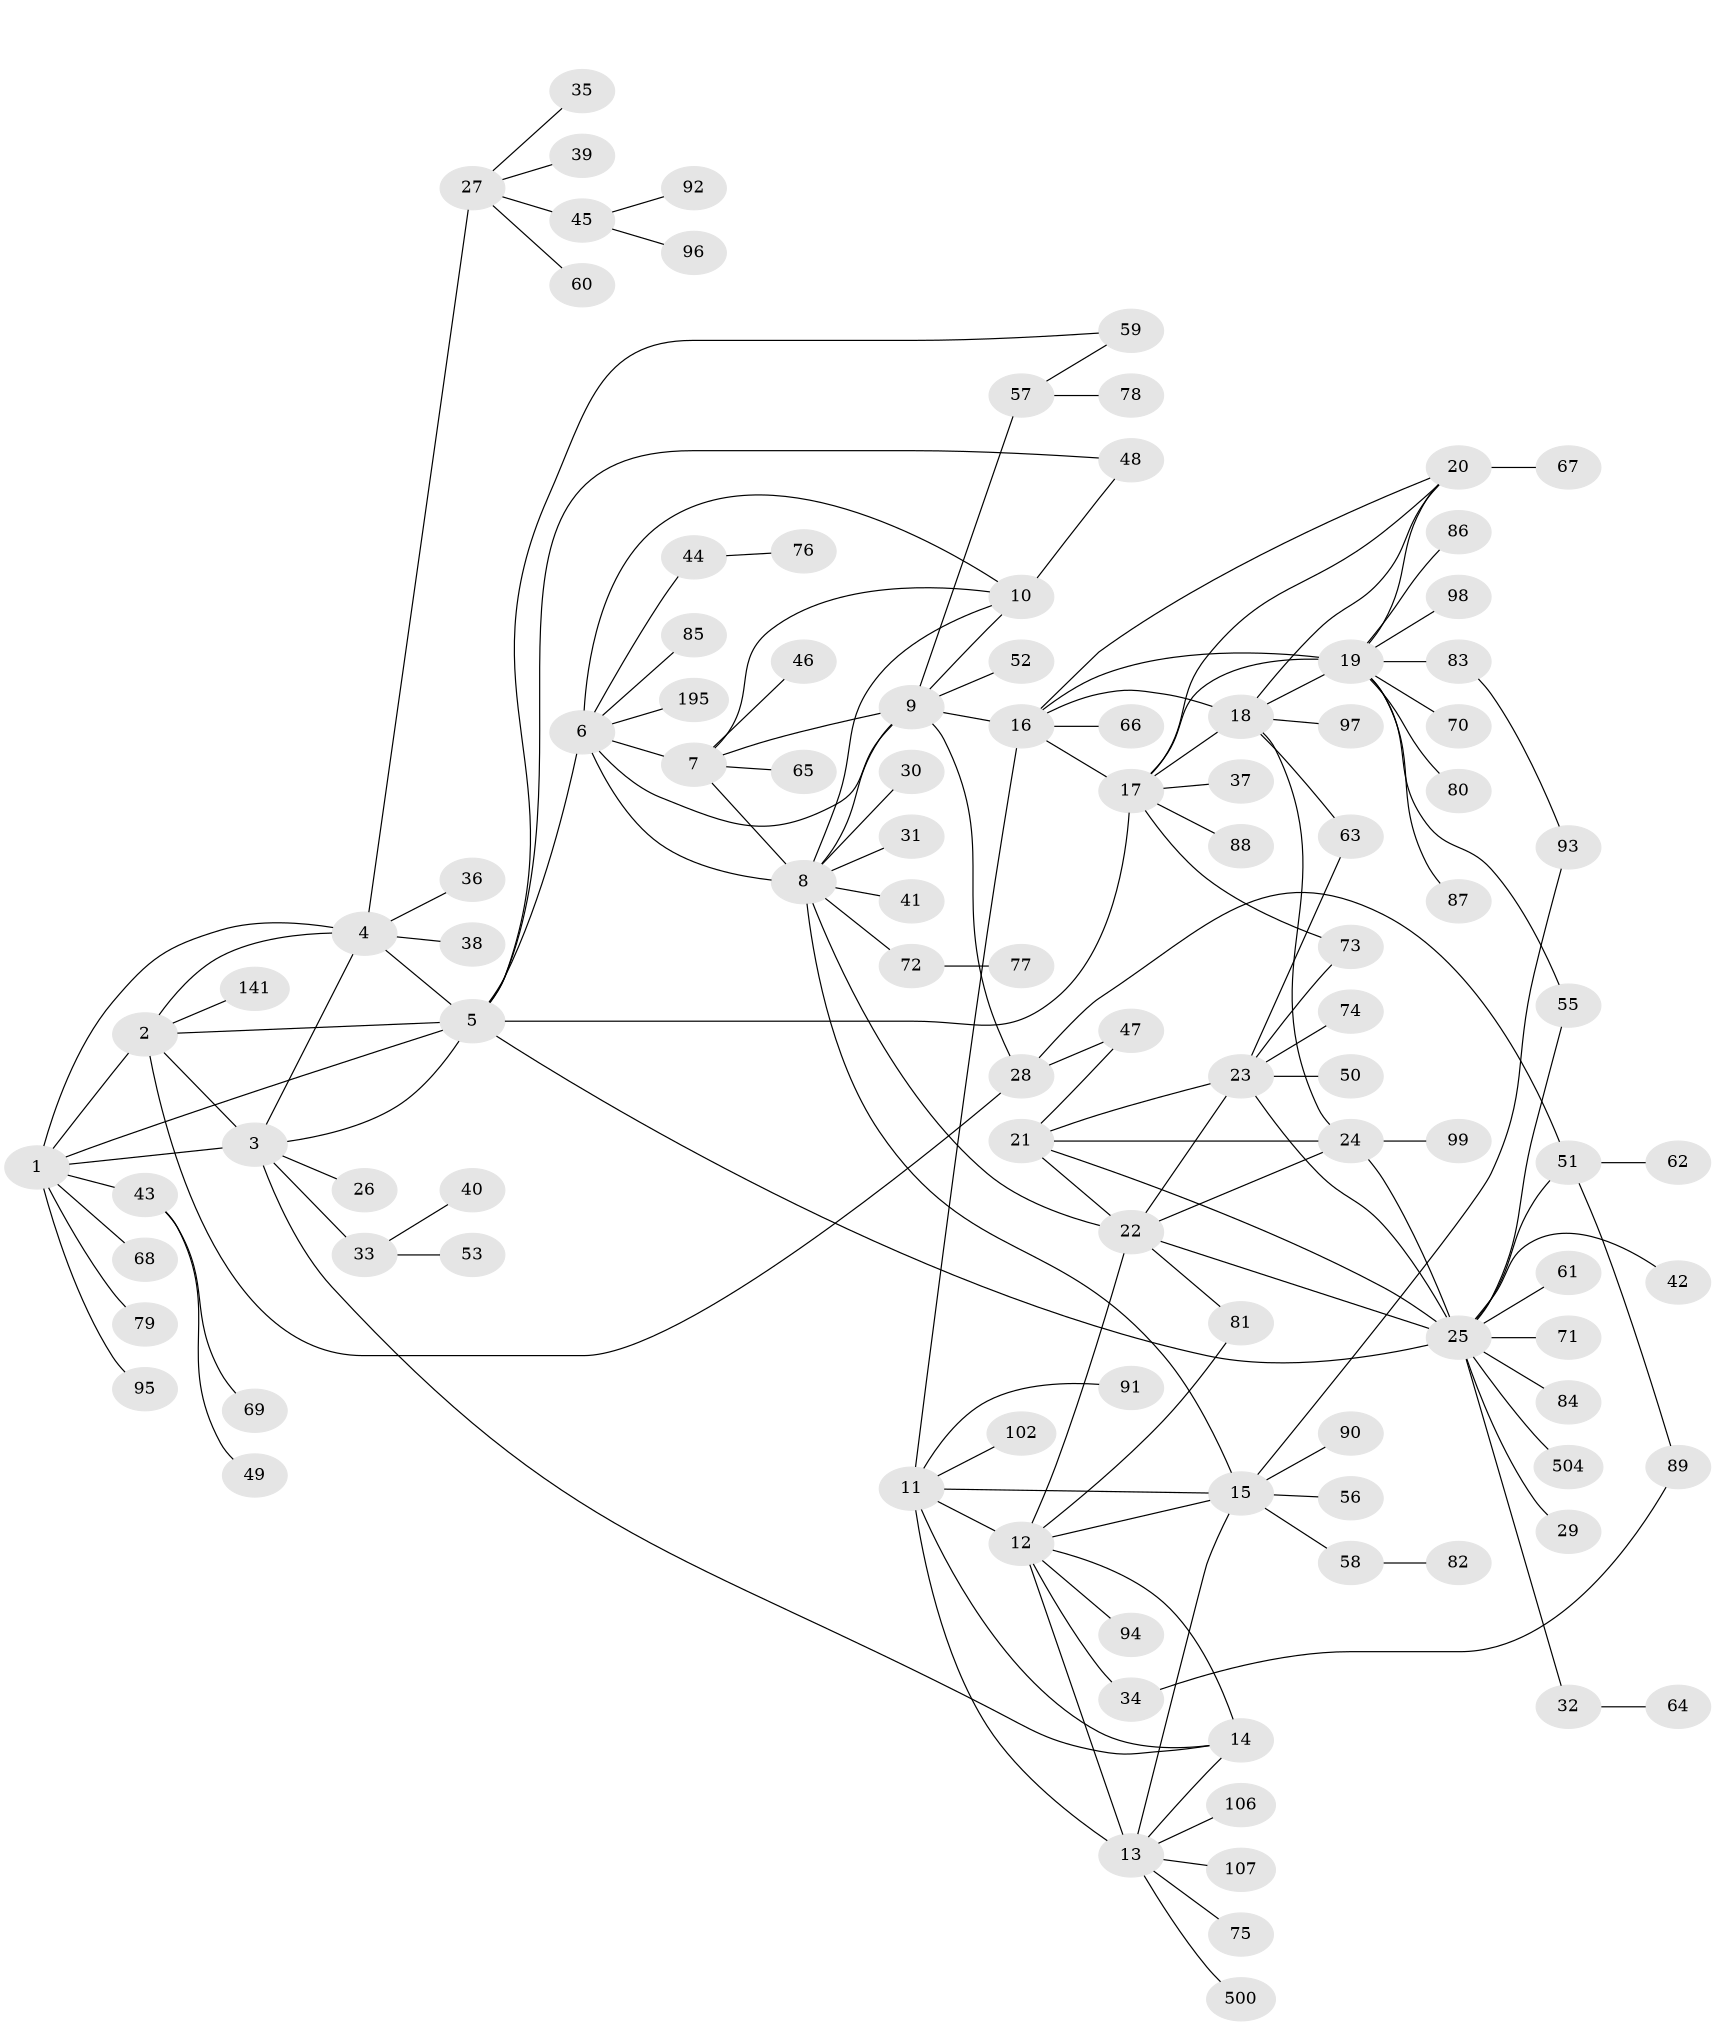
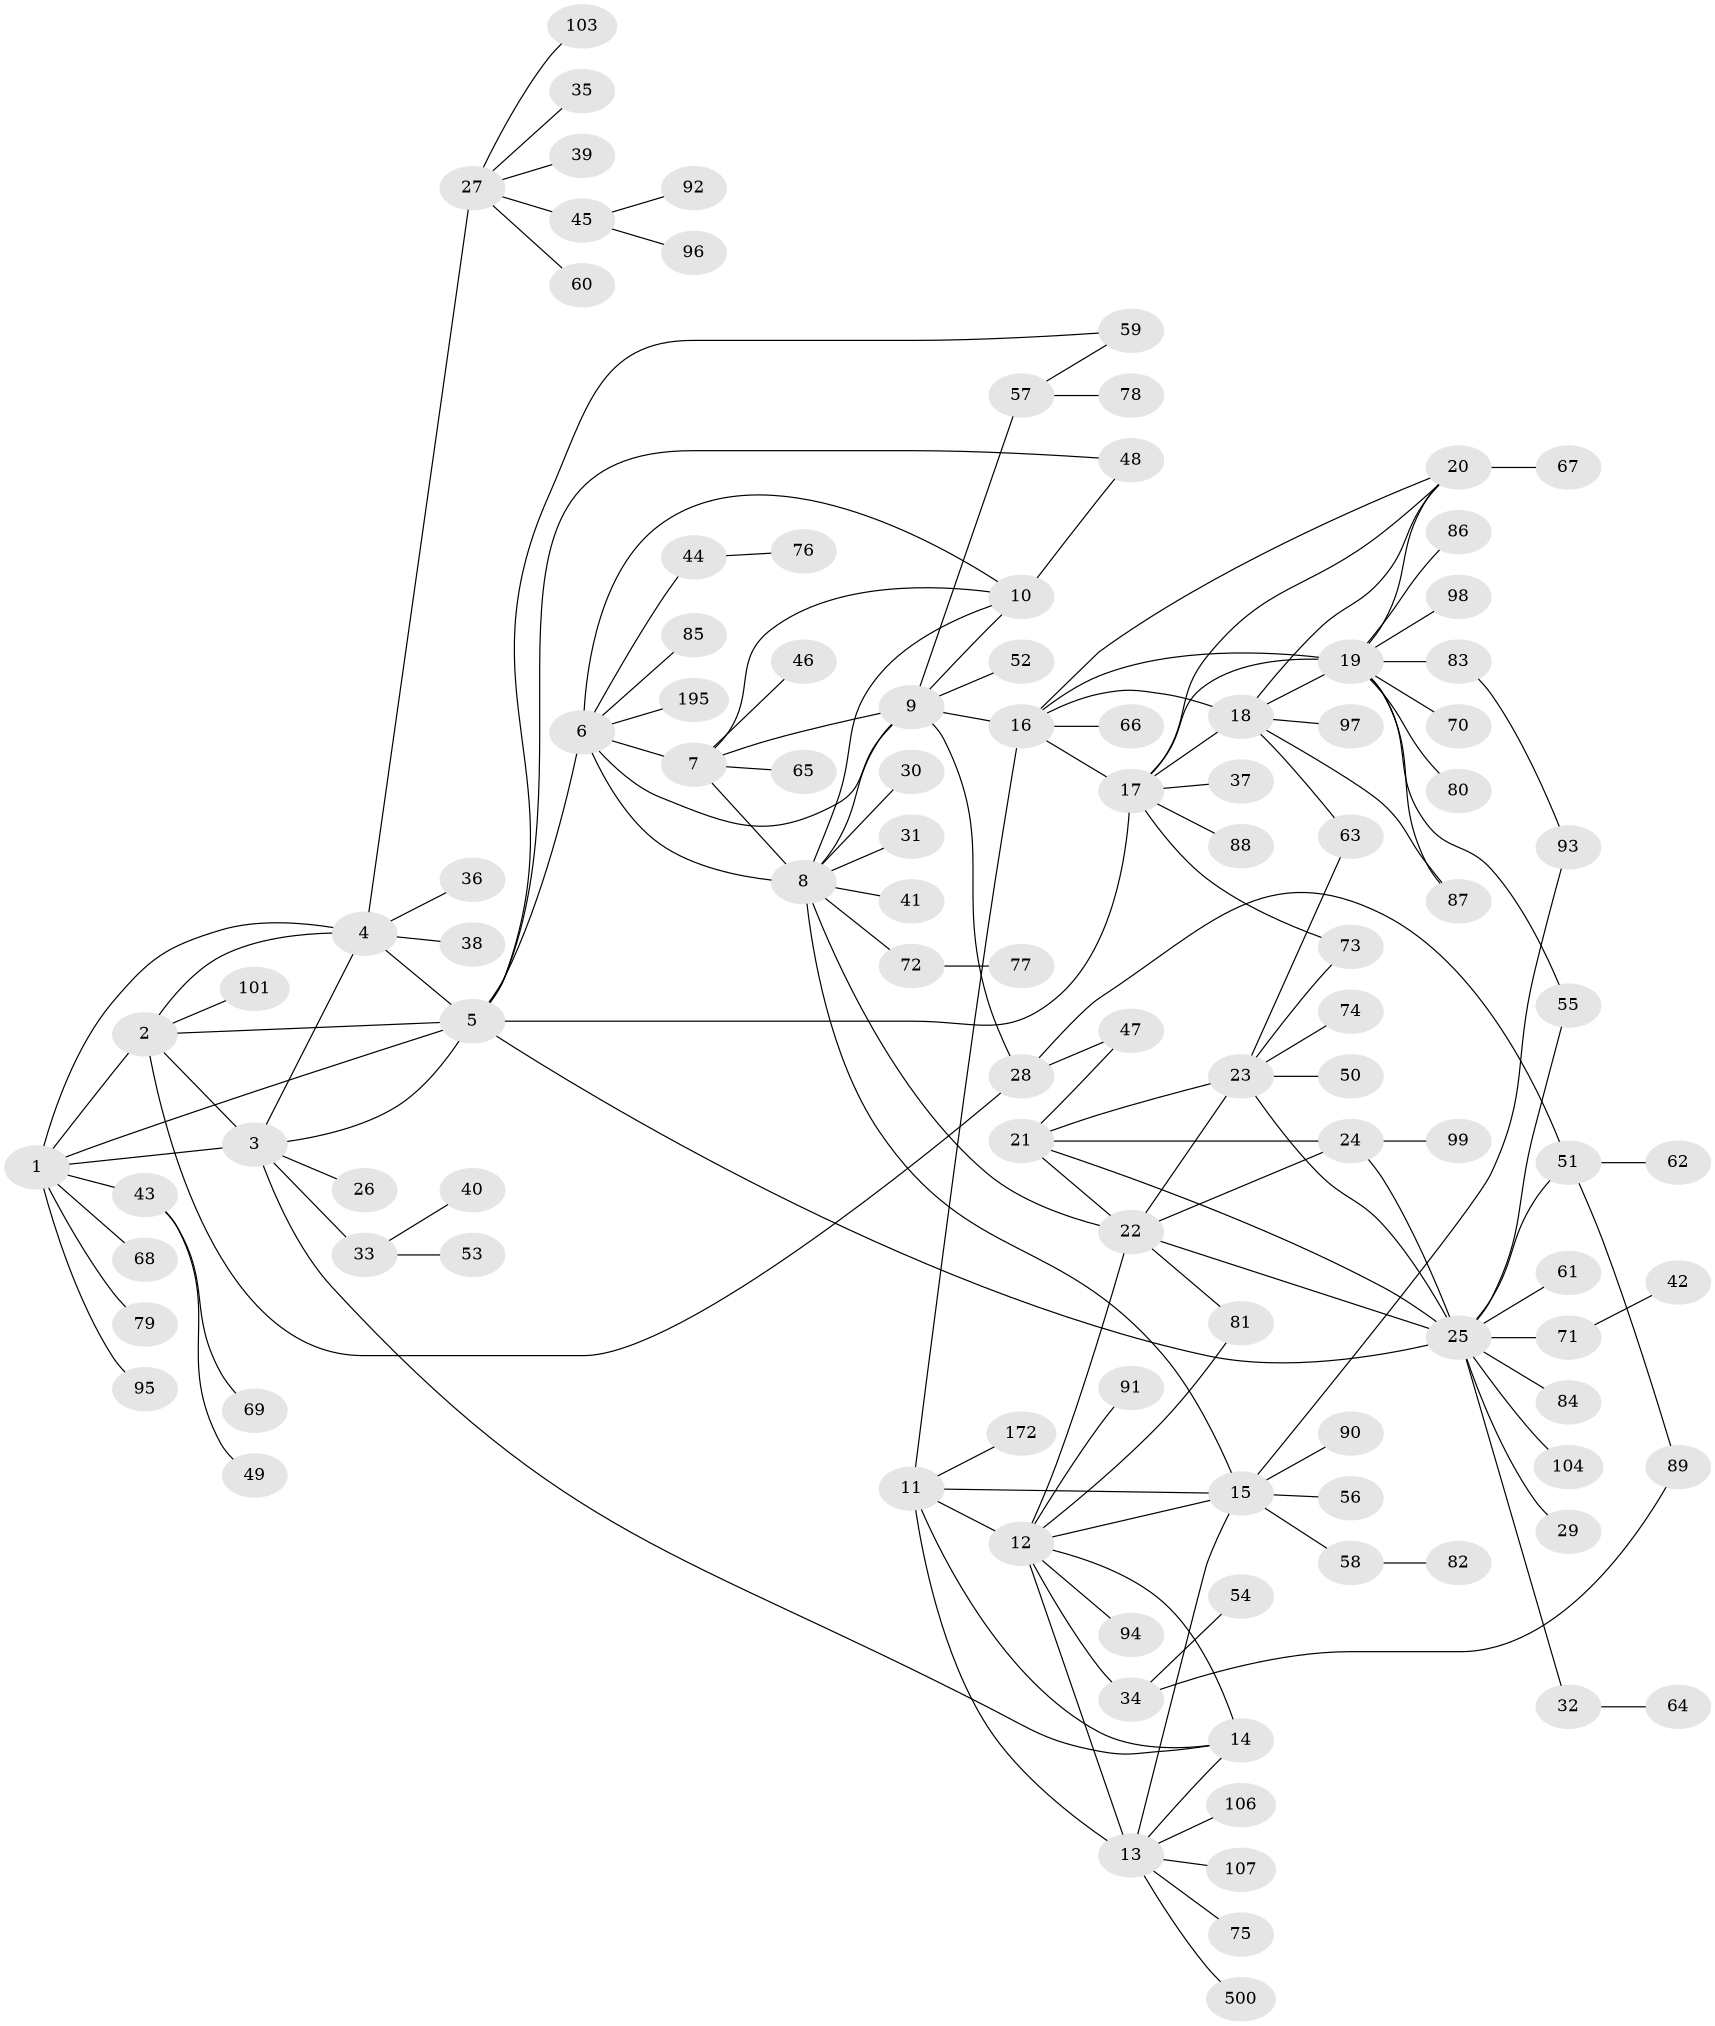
  graph {
    rankdir=LR
    node [color=gray90 style=filled]
    1
    2
    3
    4
    5
    43
    68
    79
    95
    28
-   101 [label=141]
+   101
    14
    26
    33
    27
    36
    38
    6
    17
    25
    48
    59
    49
    69
    47
    51
    40
    53
    35
    39
    45
    60
+   103
    7
    8
    9
    10
    44
    85
    n40 [label=195]
    18
    19
    20
    37
    73
    88
    55
    29
    32
    42
    61
    71
    84
-   104 [label=504]
+   104
    46
    65
    15
    22
    30
    31
    41
    72
    16
    52
    57
    76
    56
    58
    90
    93
    81
    24
    23
    77
    66
    78
    11
    12
    13
-   102
+   102 [label=172]
    34
    91
    94
    75
    n85 [label=500]
    106
    107
+   54
    89
    82
    63
    97
    70
    80
    83
    86
    87
    98
    67
    99
    21
    50
    74
    64
    62
    92
    96
    1 -- 2
    1 -- 3
    1 -- 4
    1 -- 5
    1 -- 43
    1 -- 68
    1 -- 79
    1 -- 95
    2 -- 3
    2 -- 4
    2 -- 5
    2 -- 28
    2 -- 101
    3 -- 4
    3 -- 5
    3 -- 14
    3 -- 26
    3 -- 33
    4 -- 5
    4 -- 27
    4 -- 36
    4 -- 38
    5 -- 6
    5 -- 17
    5 -- 25
    5 -- 48
    5 -- 59
    43 -- 49
    43 -- 69
    28 -- 47
    28 -- 51
    33 -- 40
    33 -- 53
    27 -- 35
    27 -- 39
    27 -- 45
    27 -- 60
+   27 -- 103
    6 -- 7
    6 -- 8
    6 -- 9
    6 -- 10
    6 -- 44
    6 -- 85
    6 -- n40
    17 -- 18
    17 -- 19
    17 -- 20
    17 -- 37
    17 -- 73
    17 -- 88
    25 -- 51
    25 -- 55
    25 -- 29
    25 -- 32
-   25 -- 42
+   71 -- 42
    25 -- 61
    25 -- 71
    25 -- 84
    25 -- 104
    51 -- 89
    51 -- 62
    45 -- 92
    45 -- 96
    7 -- 8
    7 -- 9
    7 -- 10
    7 -- 46
    7 -- 65
    8 -- 9
    8 -- 10
    8 -- 15
    8 -- 22
    8 -- 30
    8 -- 31
    8 -- 41
    8 -- 72
    9 -- 28
    9 -- 10
    9 -- 16
    9 -- 52
    9 -- 57
    10 -- 48
    44 -- 76
    18 -- 19
    18 -- 20
-   18 -- 24
+   18 -- 87
    18 -- 63
    18 -- 97
    19 -- 20
    19 -- 55
    19 -- 70
    19 -- 80
    19 -- 83
    19 -- 86
    19 -- 87
    19 -- 98
    20 -- 67
    32 -- 64
    15 -- 56
    15 -- 58
    15 -- 90
    15 -- 93
    22 -- 25
    22 -- 81
    22 -- 24
    22 -- 23
    72 -- 77
    16 -- 17
    16 -- 18
    16 -- 19
    16 -- 20
    16 -- 66
    57 -- 59
    57 -- 78
    58 -- 82
    24 -- 25
    24 -- 99
    23 -- 25
    23 -- 73
    23 -- 63
    23 -- 50
    23 -- 74
    11 -- 14
    11 -- 15
    11 -- 16
    11 -- 12
    11 -- 13
    11 -- 102
    12 -- 14
    12 -- 15
    12 -- 22
    12 -- 81
    12 -- 13
    12 -- 34
-   11 -- 91
+   12 -- 91
    12 -- 94
    13 -- 14
    13 -- 15
    13 -- 75
    13 -- n85
    13 -- 106
    13 -- 107
+   34 -- 54
    34 -- 89
    83 -- 93
    21 -- 25
    21 -- 47
    21 -- 22
    21 -- 24
    21 -- 23
  }
